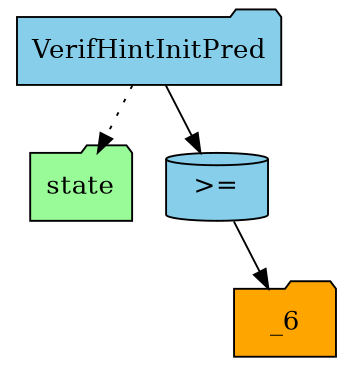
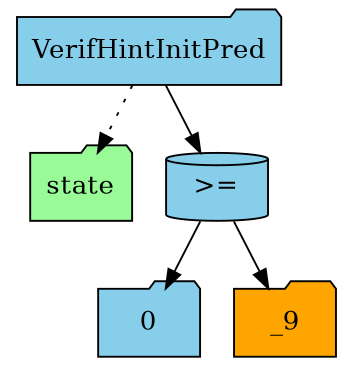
  digraph {
    node [fillcolor=skyblue shape=folder style=filled]
    edge [style=solid]
    n1 [fillcolor=palegreen label=state]
    n2 [label=VerifHintInitPred]
    n3 [label=">=" shape=cylinder]
-   n5 [fillcolor=orange label=_6]
+   n4 [label=0]
+   n5 [fillcolor=orange label=_9]
    n2 -> n1 [style=dotted]
    n2 -> n3
+   n3 -> n4
    n3 -> n5
  }
